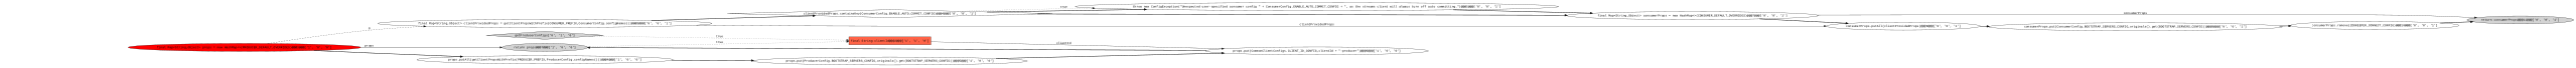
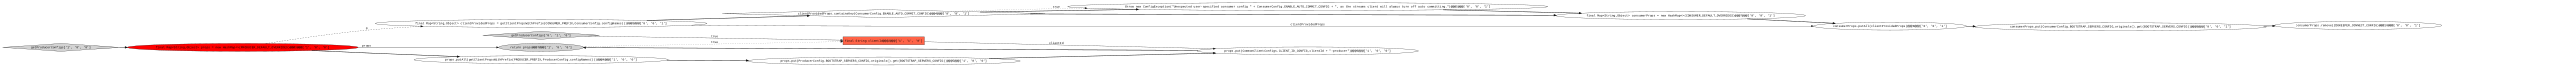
  digraph {
    fontname="Liberation Mono"
    rankdir=LR
    node [fillcolor=white fontname="Liberation Mono" shape=ellipse style=filled]
    edge [fontname="Liberation Mono" style=bold]
    n1 [label="final Map<String,Object> clientProvidedProps = getClientPropsWithPrefix(CONSUMER_PREFIX,ConsumerConfig.configNames())@@@3@@@['0', '0', '1']"]
    n2 [label="clientProvidedProps.containsKey(ConsumerConfig.ENABLE_AUTO_COMMIT_CONFIG)@@@4@@@['0', '0', '1']" shape=diamond]
    n3 [label="consumerProps.putAll(clientProvidedProps)@@@8@@@['0', '0', '1']"]
    n4 [fillcolor=tomato label="final String clientId@@@2@@@['1', '1', '0']" shape=box]
    n5 [label="props.put(CommonClientConfigs.CLIENT_ID_CONFIG,clientId + \"-producer\")@@@6@@@['1', '0', '0']"]
    n6 [fillcolor=lightgray label="return props@@@7@@@['1', '0', '0']"]
    n7 [label="final Map<String,Object> consumerProps = new HashMap<>(CONSUMER_DEFAULT_OVERRIDES)@@@7@@@['0', '0', '1']"]
    n8 [label="throw new ConfigException(\"Unexpected user-specified consumer config \" + ConsumerConfig.ENABLE_AUTO_COMMIT_CONFIG + \", as the streams client will always turn off auto committing.\")@@@5@@@['0', '0', '1']"]
    n9 [label="consumerProps.put(ConsumerConfig.BOOTSTRAP_SERVERS_CONFIG,originals().get(BOOTSTRAP_SERVERS_CONFIG))@@@9@@@['0', '0', '1']"]
+   n10 [fillcolor=lightgray label="getProducerConfigs['1', '0', '0']" shape=diamond]
    n11 [fillcolor=red label="final Map<String,Object> props = new HashMap<>(PRODUCER_DEFAULT_OVERRIDES)@@@3@@@['1', '0', '0']"]
    n12 [label="props.putAll(getClientPropsWithPrefix(PRODUCER_PREFIX,ProducerConfig.configNames()))@@@4@@@['1', '0', '0']"]
    n13 [label="consumerProps.remove(ZOOKEEPER_CONNECT_CONFIG)@@@10@@@['0', '0', '1']"]
-   n14 [fillcolor=lightgray label="return consumerProps@@@11@@@['0', '0', '1']"]
    n15 [label="props.put(ProducerConfig.BOOTSTRAP_SERVERS_CONFIG,originals().get(BOOTSTRAP_SERVERS_CONFIG))@@@5@@@['1', '0', '0']"]
    n16 [fillcolor=lightgray label="getProducerConfigs['0', '1', '0']" shape=diamond]
    n1 -> n2
    n1 -> n3 [label=clientProvidedProps style=solid]
    n2 -> n7
    n2 -> n8 [label=true style=dotted]
    n2 -> n8
    n3 -> n9
    n4 -> n5 [label=clientId style=solid]
    n5 -> n6
    n6 -> n4 [label=true style=dotted]
    n7 -> n3
-   n7 -> n14 [label=consumerProps style=solid]
    n8 -> n7
    n9 -> n13
+   n10 -> n11
    n11 -> n1 [label=0 style=dashed]
    n11 -> n6 [label=props style=solid]
    n11 -> n12
    n12 -> n15
-   n13 -> n14
    n15 -> n5
-   n16 -> n4 [label=true style=dotted]
+   n16 -> n4 [label=true style=solid]
  }
